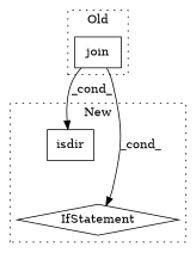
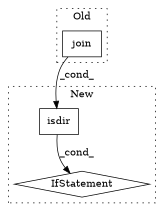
  digraph {
    node [a=32 shape=box]
    n1 [l="6,1" label=isdir s="4358,4378"]
    n2 [a=25 l="4,2" label=IfStatement s="4346,4379" shape=diamond]
    n3 [l="5,1" label=join s="3302,3325"]
    subgraph cluster_1 {
      label=New
      style=dotted
      n1
      n2
    }
    subgraph cluster_2 {
      label=Old
      style=dotted
      n3
    }
-   n3 -> n2 [label=_cond_]
+   n1 -> n2 [label=_cond_]
    n3 -> n1 [label=_cond_]
  }
